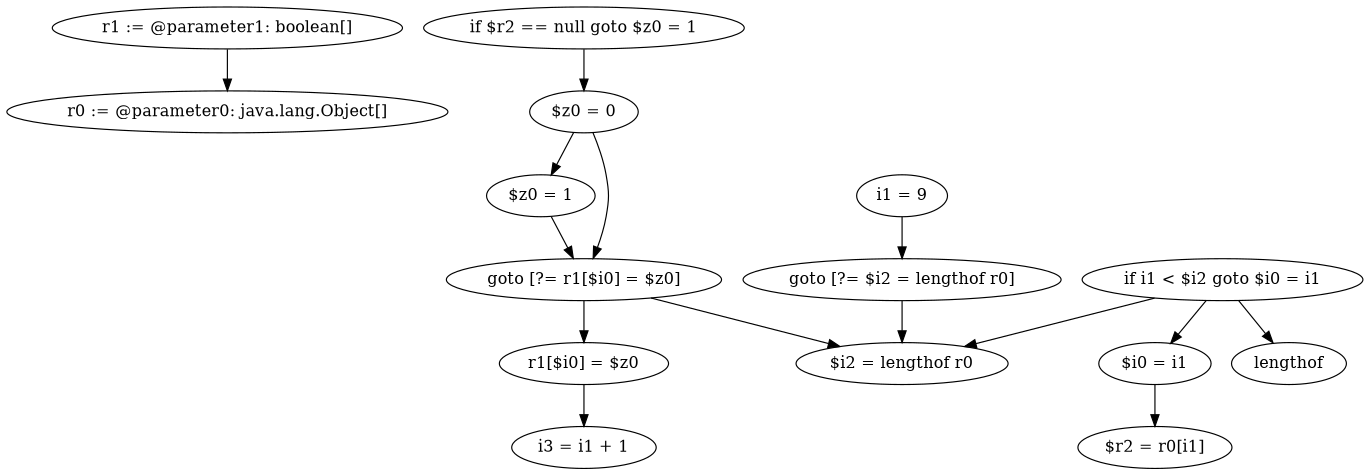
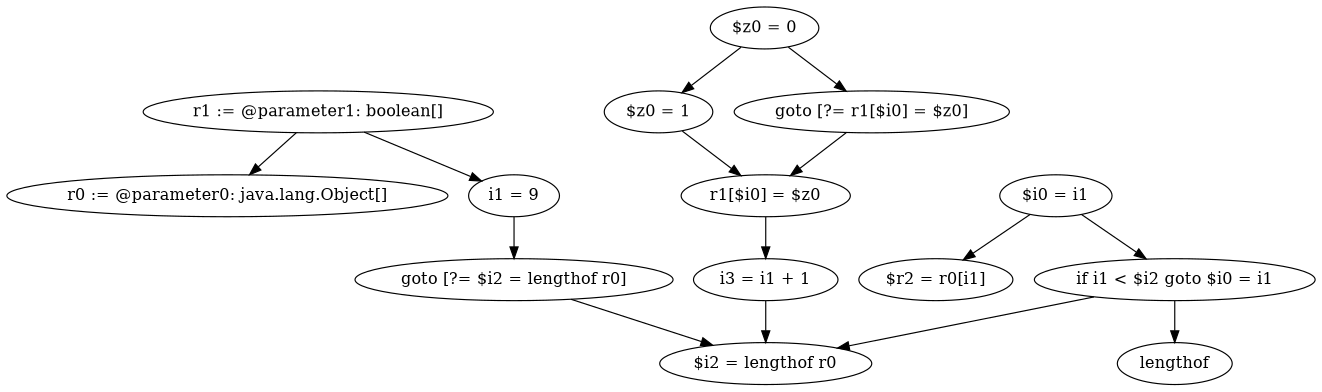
  digraph {
    "r1 := @parameter1: boolean[]"
    "r0 := @parameter0: java.lang.Object[]"
    n3 [label="i1 = 9"]
    "goto [?= $i2 = lengthof r0]"
    "$i2 = lengthof r0"
    "$i0 = i1"
    "$r2 = r0[i1]"
-   "if $r2 == null goto $z0 = 1"
    "$z0 = 0"
    "$z0 = 1"
    "goto [?= r1[$i0] = $z0]"
    "r1[$i0] = $z0"
    n13 [label="i3 = i1 + 1"]
    "if i1 < $i2 goto $i0 = i1"
    n15 [label=lengthof]
    "r1 := @parameter1: boolean[]" -> "r0 := @parameter0: java.lang.Object[]"
+   "r1 := @parameter1: boolean[]" -> n3
    n3 -> "goto [?= $i2 = lengthof r0]"
    "goto [?= $i2 = lengthof r0]" -> "$i2 = lengthof r0"
    "$i0 = i1" -> "$r2 = r0[i1]"
-   "if $r2 == null goto $z0 = 1" -> "$z0 = 0"
    "$z0 = 0" -> "$z0 = 1"
    "$z0 = 0" -> "goto [?= r1[$i0] = $z0]"
-   "$z0 = 1" -> "goto [?= r1[$i0] = $z0]"
+   "$z0 = 1" -> "r1[$i0] = $z0"
    "goto [?= r1[$i0] = $z0]" -> "r1[$i0] = $z0"
    "r1[$i0] = $z0" -> n13
-   "goto [?= r1[$i0] = $z0]" -> "$i2 = lengthof r0"
+   n13 -> "$i2 = lengthof r0"
    "if i1 < $i2 goto $i0 = i1" -> "$i2 = lengthof r0"
-   "if i1 < $i2 goto $i0 = i1" -> "$i0 = i1"
+   "$i0 = i1" -> "if i1 < $i2 goto $i0 = i1"
    "if i1 < $i2 goto $i0 = i1" -> n15
  }
